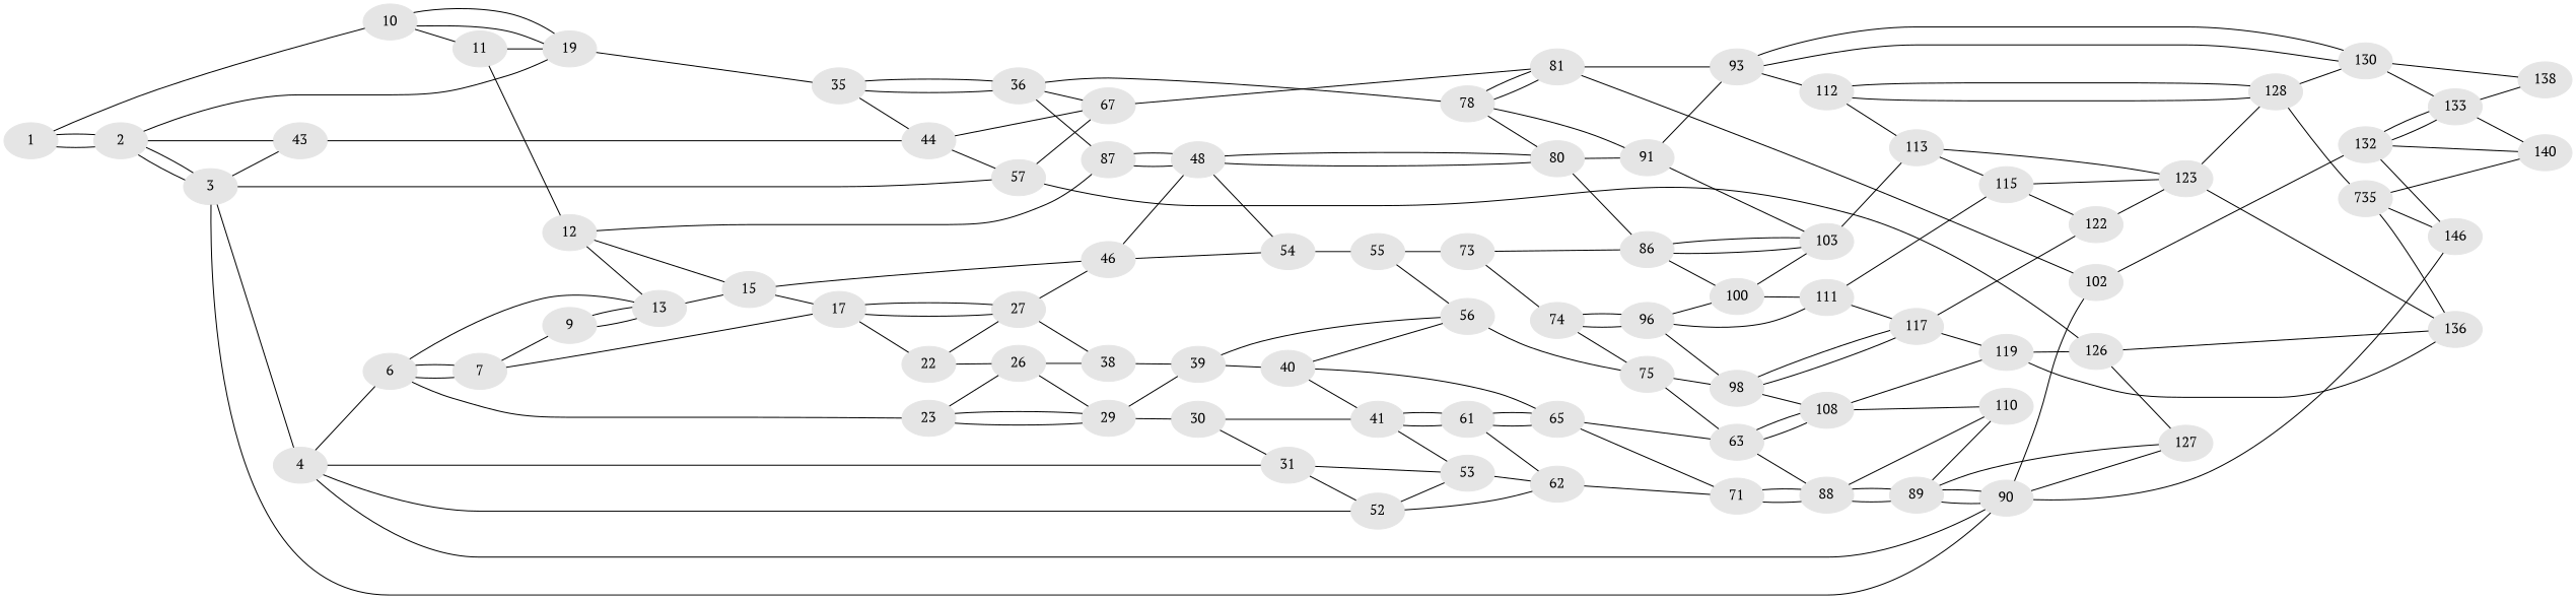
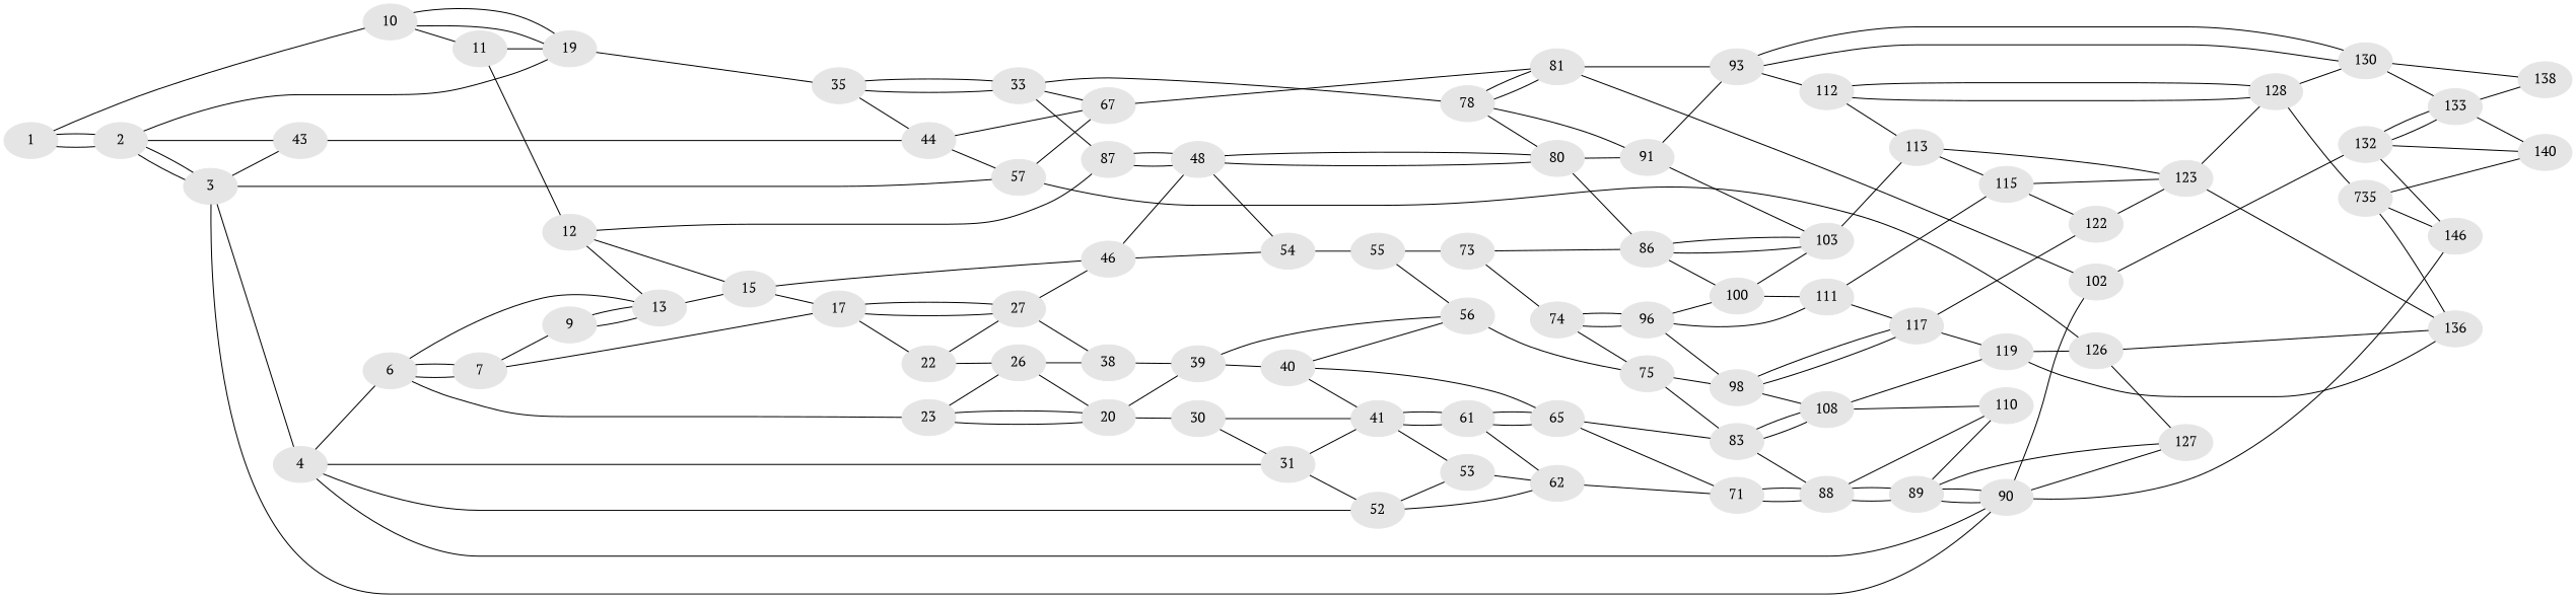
  graph {
    fontname="PT Serif"
    rankdir=LR
    node [color=gray90 fontname="PT Serif" style=filled]
    edge [fontname="PT Serif"]
    2 [super="+21"]
    1
    10
    3 [super="+45"]
    19 [super="+20"]
    43
    11
    4 [super="+5"]
    57 [super="+76"]
    90 [super="+101"]
    35
    44 [super="+58"]
    6
    31 [super="+51"]
    52 [super="+60"]
    67 [super="+77"]
    126 [super="+141"]
    102 [super="+107"]
    127 [super="+142"]
    146
    7 [super="+8"]
    23 [super="+24"]
    13 [super="+14"]
    53 [super="+59"]
    62 [super="+69"]
    9
    17 [super="+18"]
    26 [super="+32"]
-   29 [super="+33"]
+   29 [super="+33" label=20]
    15 [super="+16"]
    22 [super="+25"]
    27 [super="+28"]
    12 [super="+34"]
    n34 [label=87]
    46 [super="+47"]
    48 [super="+49"]
    54 [super="+66"]
    38
-   36 [super="+68"]
+   36 [super="+68" label=33]
    30
    39 [super="+50"]
    41 [super="+42"]
    40 [super="+64"]
    56 [super="+63"]
    61
    78 [super="+79"]
    81 [super="+92"]
    80 [super="+85"]
    91 [super="+95"]
    65 [super="+70"]
    75 [super="+82"]
    71
-   83 [super="+84" label=63]
+   83 [super="+84"]
    55 [super="+72"]
    86 [super="+87"]
    73
    74
    98 [super="+99"]
    132 [super="+139"]
    88 [super="+106"]
    108 [super="+109"]
    93 [super="+94"]
    89 [super="+125"]
    110
    96 [super="+97"]
    100 [super="+105"]
    103 [super="+104"]
    111 [super="+116"]
    117 [super="+118"]
    112
    130 [super="+131"]
    119 [super="+120"]
    113 [super="+114"]
    128 [super="+129"]
    133 [super="+137"]
    138
    115 [super="+121"]
    122 [super="+134"]
    140 [super="+144"]
    123 [super="+124"]
    136 [super="+143"]
    n82 [label=735 super="+145"]
    2 -- 3
    2 -- 3
    2 -- 19
    2 -- 43
    1 -- 2
    1 -- 2
    1 -- 10
    10 -- 19
    10 -- 19
    10 -- 11
    3 -- 43
    3 -- 4
    3 -- 57
    3 -- 90
    19 -- 35
    43 -- 44
    11 -- 19
    11 -- 12
    4 -- 90
    4 -- 6
    4 -- 31
    4 -- 52
    57 -- 67
    57 -- 126
    90 -- 102
    90 -- 127
    90 -- 146
    35 -- 44
    35 -- 36
    35 -- 36
    44 -- 57
    44 -- 67
    6 -- 7
    6 -- 7
    6 -- 23
    6 -- 13
    31 -- 52
-   31 -- 53
+   31 -- 41
    52 -- 53
    52 -- 62
    67 -- 81
    126 -- 127 [weight=2]
    126 -- 136
    102 -- 132
    7 -- 9
    7 -- 17
    23 -- 26
    23 -- 29
    23 -- 29
    13 -- 15
    53 -- 62
    62 -- 71
    9 -- 13
    9 -- 13
    17 -- 22
    17 -- 27
    17 -- 27
    26 -- 29
    26 -- 38
    29 -- 30
    29 -- 39
    15 -- 17
    15 -- 46
    22 -- 26
    22 -- 27
    27 -- 46
    27 -- 38
    12 -- 13
    12 -- 15
    12 -- n34
    n34 -- 48
    n34 -- 48
    46 -- 48
    46 -- 54
    48 -- 54
    48 -- 80
    48 -- 80
    54 -- 55 [weight=2]
    38 -- 39
    36 -- 67
    36 -- n34
    36 -- 78
    30 -- 31
    30 -- 41
    39 -- 40
    39 -- 56
    41 -- 53
    41 -- 61
    41 -- 61
    40 -- 41
    40 -- 56
    40 -- 65
    56 -- 75
    61 -- 62
    61 -- 65
    61 -- 65
    78 -- 81
    78 -- 81
    78 -- 80
    78 -- 91
    81 -- 102
    81 -- 93
    80 -- 91
    80 -- 86
    91 -- 93
    91 -- 103
    65 -- 71
    65 -- 83
    75 -- 83
    75 -- 98
    71 -- 88
    71 -- 88
    83 -- 88
    83 -- 108
    83 -- 108
    55 -- 56
    55 -- 73
    86 -- 100
    86 -- 103
    86 -- 103
    73 -- 86
    73 -- 74
    74 -- 75
    74 -- 96
    74 -- 96
    98 -- 108
    98 -- 117
    98 -- 117
    132 -- 146
    132 -- 133
    132 -- 133
    132 -- 140
    88 -- 89
    88 -- 89
    88 -- 110
    108 -- 110
    108 -- 119
    93 -- 112
    93 -- 130
    93 -- 130
    89 -- 90
    89 -- 90
    89 -- 127
    89 -- 110
    96 -- 98
    96 -- 100
    96 -- 111
    100 -- 103
    100 -- 111
    103 -- 113
    111 -- 117
    111 -- 115
    117 -- 119
    117 -- 122
    112 -- 113
    112 -- 128
    112 -- 128
    130 -- 133
    130 -- 138
    119 -- 126
    119 -- 136
    113 -- 115
    113 -- 123
    128 -- 130
    128 -- n82
    133 -- 138
    133 -- 140
    115 -- 122
    115 -- 123
    122 -- 123
    123 -- 128
    123 -- 136
    n82 -- 146
    n82 -- 140
    n82 -- 136
  }
